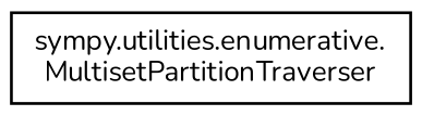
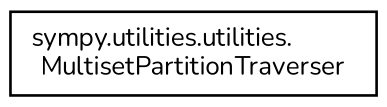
  digraph {
    rankdir=LR
    fontname=Nunito
-   n1 [color=black fillcolor=white fontname=Nunito fontsize=10 height=0.2 label="sympy.utilities.enumerative.\lMultisetPartitionTraverser" shape=record style=filled width=0.4]
+   n1 [color=black fillcolor=white fontname=Nunito fontsize=10 height=0.2 label="sympy.utilities.utilities.\lMultisetPartitionTraverser" shape=record style=filled width=0.4]
  }
